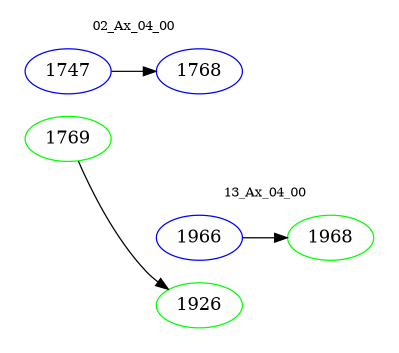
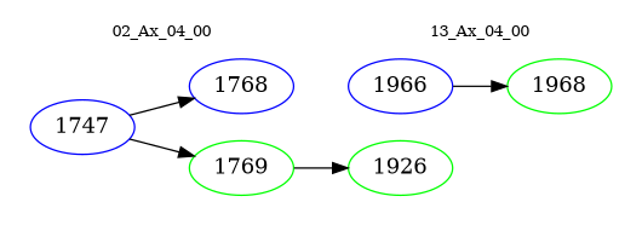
  digraph {
    rankdir=LR
    node [color=blue]
    edge [color=black]
    n1 [label=1966]
    n2 [color=green label=1926]
    n3 [color=green label=1968]
    n4 [label=1747]
    n5 [color=green label=1769]
    n6 [label=1768]
    subgraph cluster_1 {
      color=white
      fontsize=10
      label="13_Ax_04_00"
      n1
      n2
      n3
    }
    subgraph cluster_2 {
      color=white
      fontsize=10
      label="02_Ax_04_00"
      n4
      n5
      n6
    }
    n1 -> n3
+   n4 -> n5
    n4 -> n6
    n5 -> n2
  }
